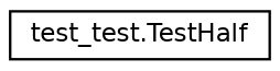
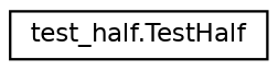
  digraph {
    rankdir=LR
-   n1 [color=black fillcolor=white fontname=Helvetica fontsize=10 height=0.2 label="test_test.TestHalf" shape=record style=filled width=0.4]
+   n1 [color=black fillcolor=white fontname=Helvetica fontsize=10 height=0.2 label="test_half.TestHalf" shape=record style=filled width=0.4]
  }
